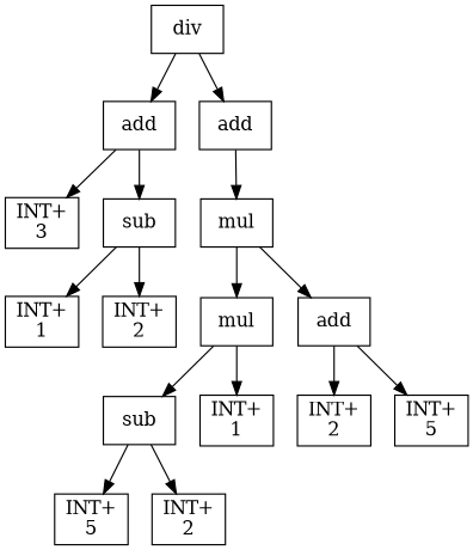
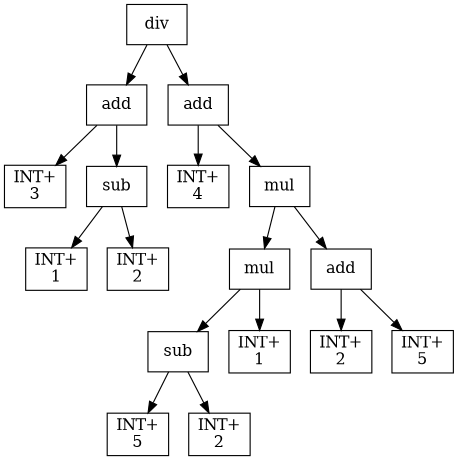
  digraph {
    node [shape=box]
    n1 [label=div]
    n2 [label=add]
    n3 [label=add]
    n4 [label="INT+\n3"]
    n5 [label=sub]
    n6 [label="INT+\n1"]
    n7 [label="INT+\n2"]
+   n8 [label="INT+\n4"]
    n9 [label=mul]
    n10 [label=mul]
    n11 [label=add]
    n12 [label=sub]
    n13 [label="INT+\n1"]
    n14 [label="INT+\n5"]
    n15 [label="INT+\n2"]
    n16 [label="INT+\n2"]
    n17 [label="INT+\n5"]
    n1 -> n2
    n1 -> n3
    n2 -> n4
    n2 -> n5
+   n3 -> n8
    n3 -> n9
    n5 -> n6
    n5 -> n7
    n9 -> n10
    n9 -> n11
    n10 -> n12
    n10 -> n13
    n11 -> n16
    n11 -> n17
    n12 -> n14
    n12 -> n15
  }
